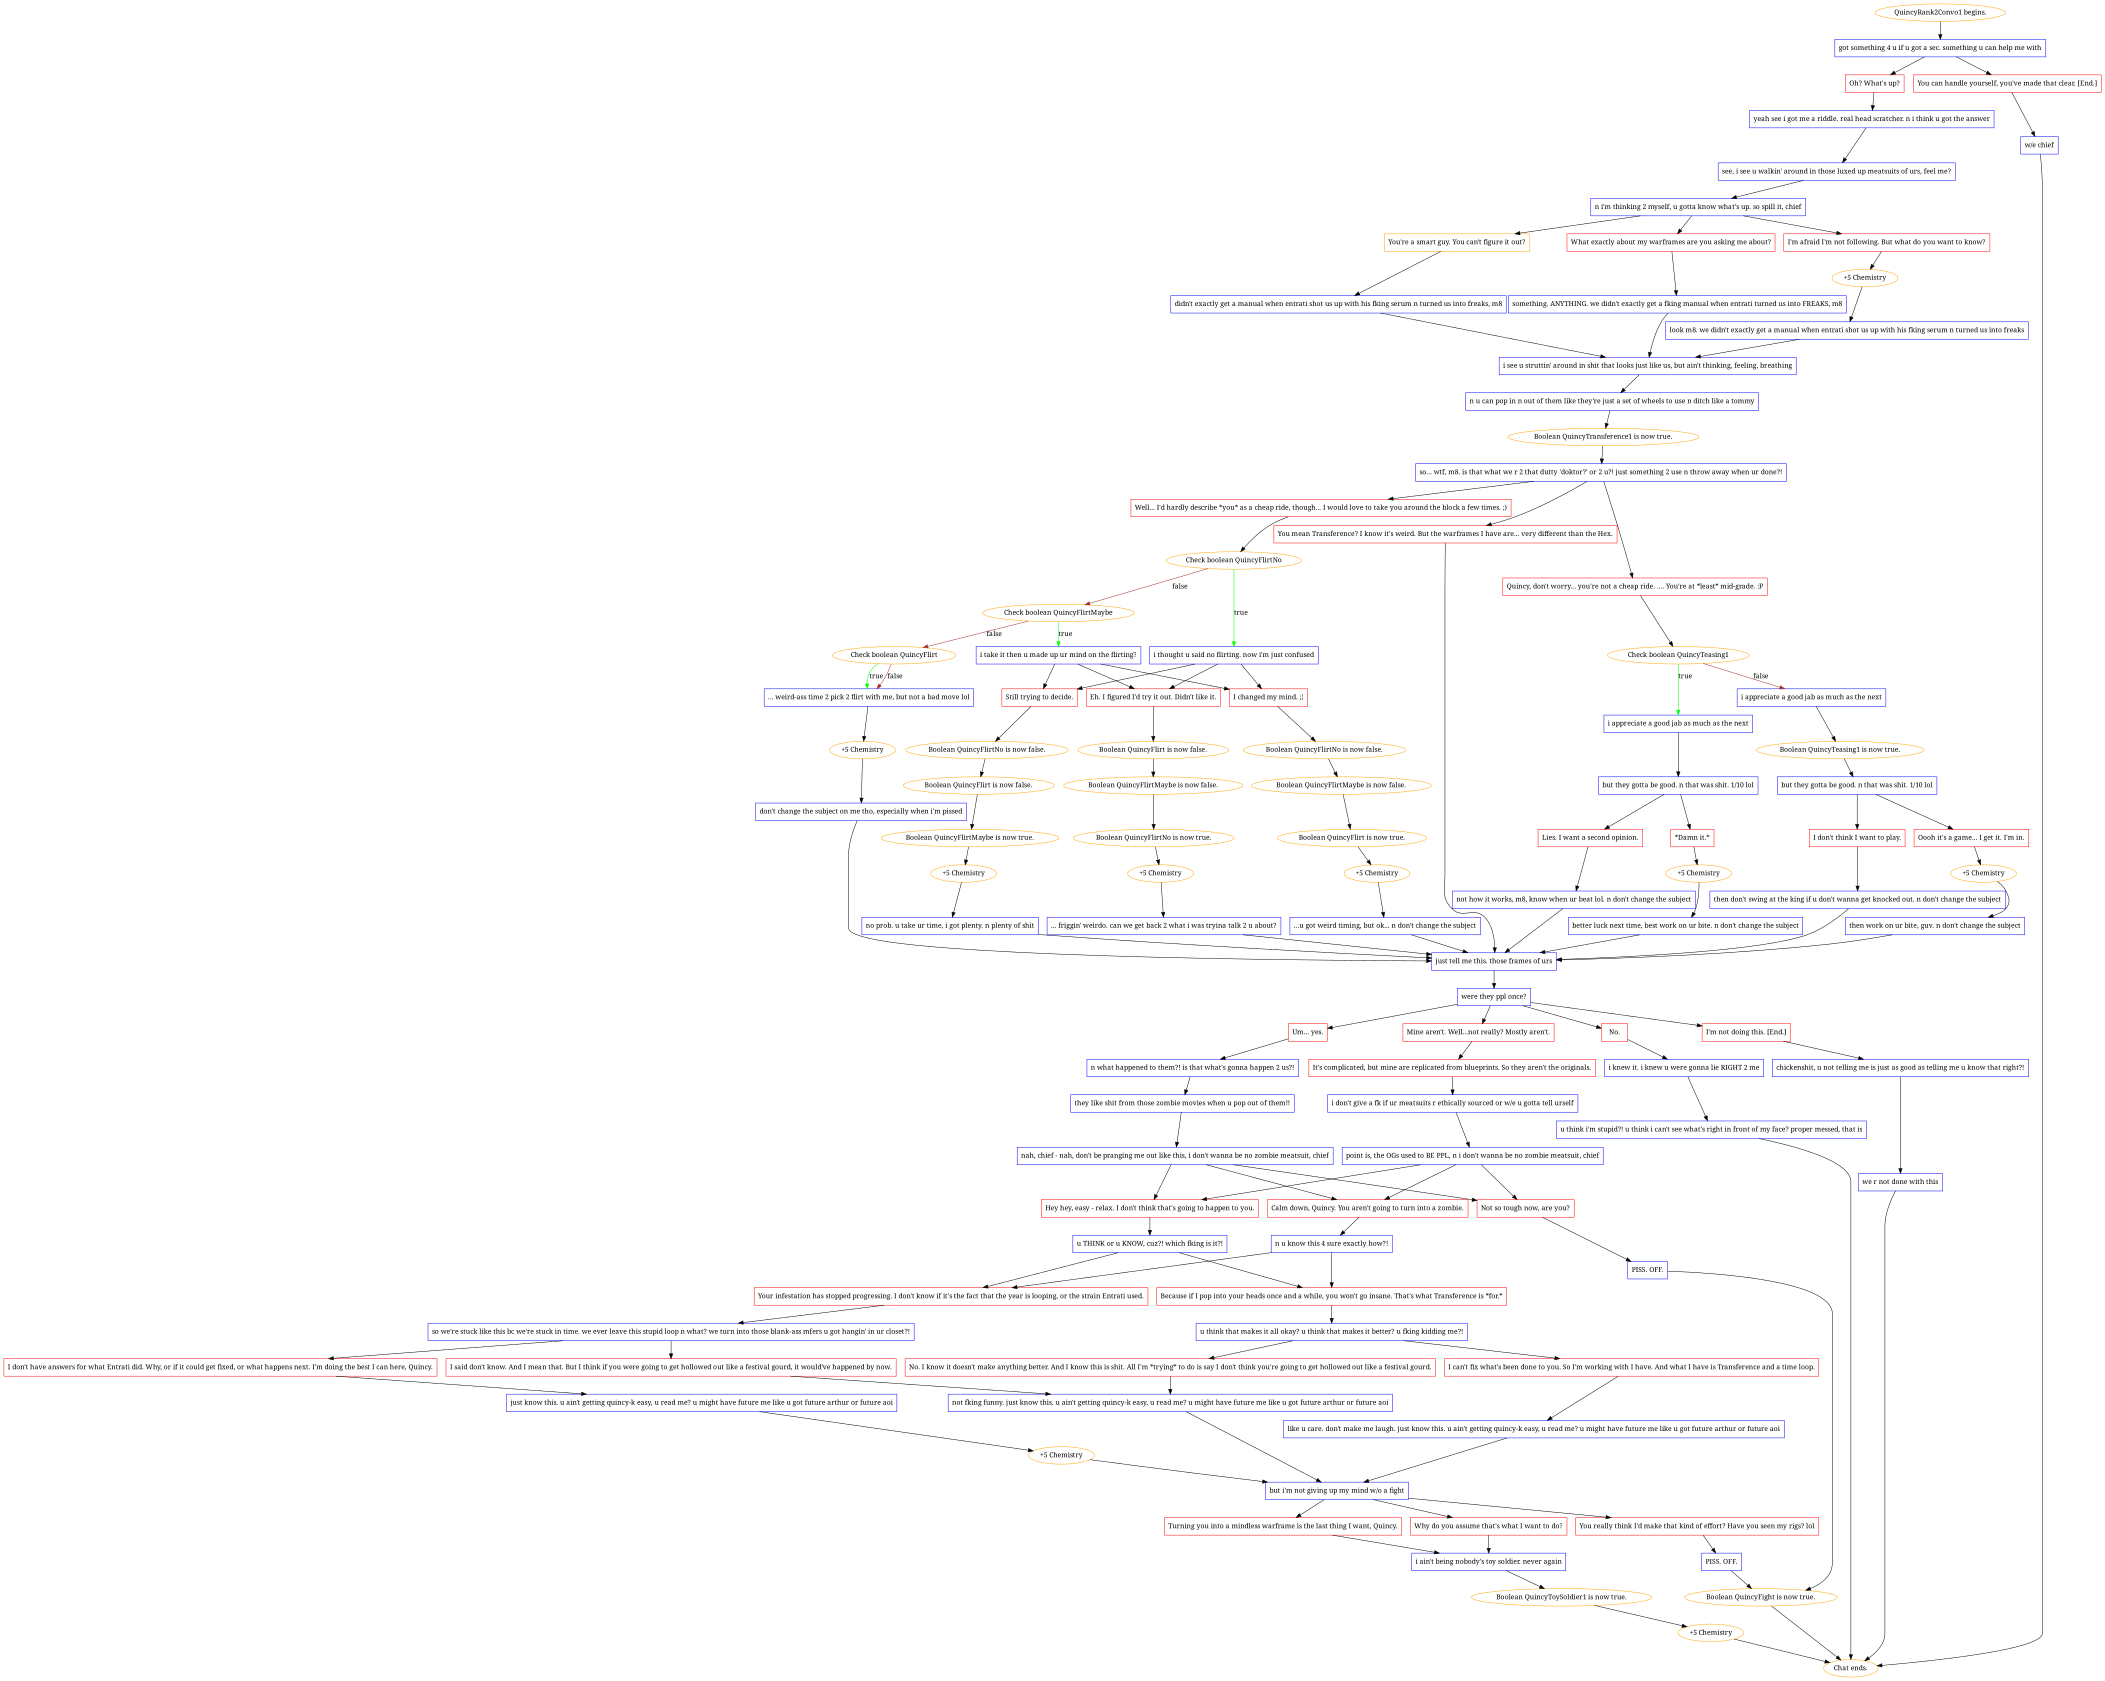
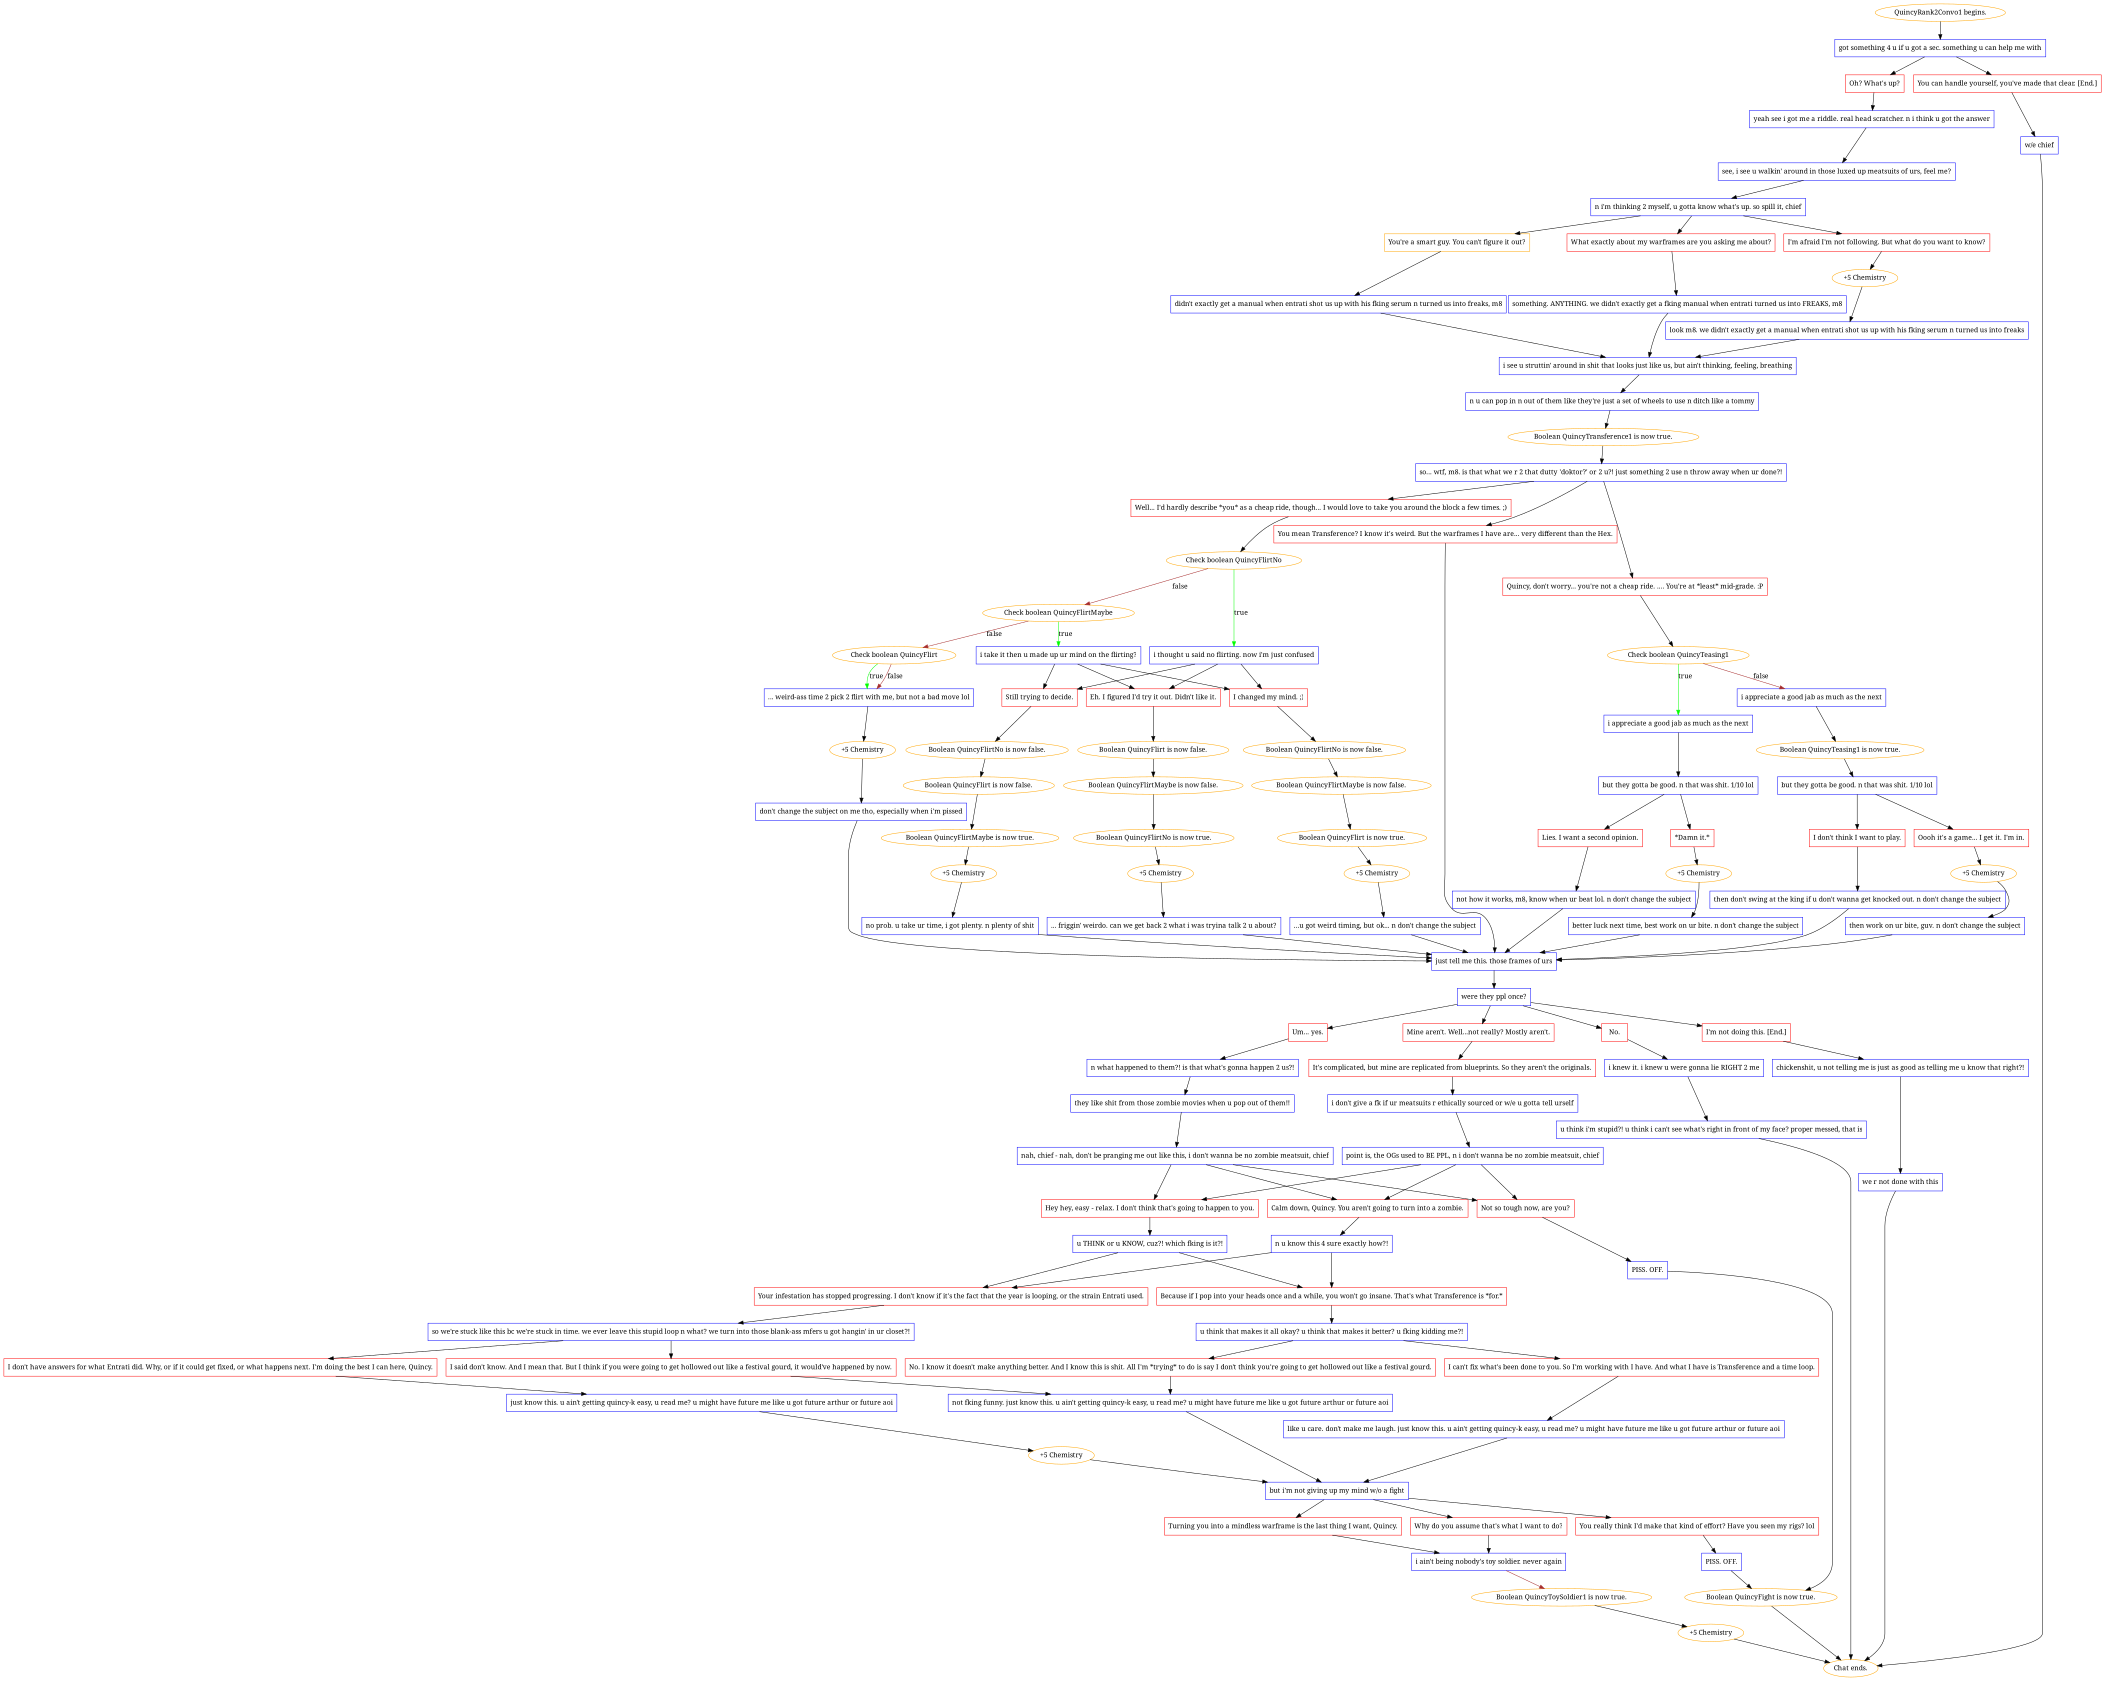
  digraph {
    fontname="Noto Serif"
    node [color=blue fontname="Noto Serif" shape=box]
    edge [fontname="Noto Serif"]
    "QuincyRank2Convo1 begins." [color=orange shape=""]
    n2 [label="got something 4 u if u got a sec. something u can help me with"]
    n3 [color=red label="Oh? What's up?"]
    n4 [color=red label="You can handle yourself, you've made that clear. [End.]"]
    n5 [label="yeah see i got me a riddle. real head scratcher. n i think u got the answer"]
    n6 [label="w/e chief"]
    n7 [label="see, i see u walkin' around in those luxed up meatsuits of urs, feel me?"]
    "Chat ends." [color=orange shape=""]
    n9 [label="n i'm thinking 2 myself, u gotta know what's up. so spill it, chief"]
    n10 [color=red label="What exactly about my warframes are you asking me about?"]
    n11 [color=red label="I'm afraid I'm not following. But what do you want to know?"]
    n12 [color=orange label="You're a smart guy. You can't figure it out?"]
    n13 [label="something. ANYTHING. we didn't exactly get a fking manual when entrati turned us into FREAKS, m8"]
    n14 [color=orange label="+5 Chemistry" shape=""]
    n15 [label="didn't exactly get a manual when entrati shot us up with his fking serum n turned us into freaks, m8"]
    n16 [label="i see u struttin' around in shit that looks just like us, but ain't thinking, feeling, breathing"]
    n17 [label="look m8. we didn't exactly get a manual when entrati shot us up with his fking serum n turned us into freaks"]
    n18 [label="n u can pop in n out of them like they're just a set of wheels to use n ditch like a tommy"]
    n19 [color=orange label="Boolean QuincyTransference1 is now true." shape=""]
    n20 [label="so... wtf, m8. is that what we r 2 that dutty 'doktor?' or 2 u?! just something 2 use n throw away when ur done?!"]
    n21 [color=red label="You mean Transference? I know it's weird. But the warframes I have are... very different than the Hex."]
    n22 [color=red label="Quincy, don't worry... you're not a cheap ride. .... You're at *least* mid-grade. :P"]
    n23 [color=red label="Well... I'd hardly describe *you* as a cheap ride, though... I would love to take you around the block a few times. ;)"]
    n24 [label="just tell me this. those frames of urs"]
    n25 [color=orange label="Check boolean QuincyTeasing1" shape=""]
    n26 [color=orange label="Check boolean QuincyFlirtNo" shape=""]
    n27 [label="were they ppl once?"]
    n28 [label="i appreciate a good jab as much as the next"]
    n29 [label="i appreciate a good jab as much as the next"]
    n30 [label="i thought u said no flirting. now i'm just confused"]
    n31 [color=orange label="Check boolean QuincyFlirtMaybe" shape=""]
    n32 [color=red label="Um... yes."]
    n33 [color=red label="Mine aren't. Well...not really? Mostly aren't."]
    n34 [color=red label="No."]
    n35 [color=red label="I'm not doing this. [End.]"]
    n36 [label="but they gotta be good. n that was shit. 1/10 lol"]
    n37 [color=orange label="Boolean QuincyTeasing1 is now true." shape=""]
    n38 [color=red label="I changed my mind. ;)"]
    n39 [color=red label="Eh. I figured I'd try it out. Didn't like it."]
    n40 [color=red label="Still trying to decide."]
    n41 [label="i take it then u made up ur mind on the flirting?"]
    n42 [color=orange label="Check boolean QuincyFlirt" shape=""]
    n43 [label="n what happened to them?! is that what's gonna happen 2 us?!"]
    n44 [color=red label="It's complicated, but mine are replicated from blueprints. So they aren't the originals."]
    n45 [label="i knew it. i knew u were gonna lie RIGHT 2 me"]
    n46 [label="chickenshit, u not telling me is just as good as telling me u know that right?!"]
    n47 [color=red label="*Damn it.*"]
    n48 [color=red label="Lies. I want a second opinion."]
    n49 [label="but they gotta be good. n that was shit. 1/10 lol"]
    n50 [color=orange label="Boolean QuincyFlirtNo is now false." shape=""]
    n51 [color=orange label="Boolean QuincyFlirt is now false." shape=""]
    n52 [color=orange label="Boolean QuincyFlirtNo is now false." shape=""]
    n53 [label="... weird-ass time 2 pick 2 flirt with me, but not a bad move lol"]
    n54 [label="they like shit from those zombie movies when u pop out of them!!"]
    n55 [label="i don't give a fk if ur meatsuits r ethically sourced or w/e u gotta tell urself"]
    n56 [label="u think i'm stupid?! u think i can't see what's right in front of my face? proper messed, that is"]
    n57 [label="we r not done with this"]
    n58 [color=orange label="+5 Chemistry" shape=""]
    n59 [label="not how it works, m8, know when ur beat lol. n don't change the subject"]
    n60 [color=red label="I don't think I want to play."]
    n61 [color=red label="Oooh it's a game... I get it. I'm in."]
    n62 [color=orange label="Boolean QuincyFlirtMaybe is now false." shape=""]
    n63 [color=orange label="Boolean QuincyFlirtMaybe is now false." shape=""]
    n64 [color=orange label="Boolean QuincyFlirt is now false." shape=""]
    n65 [color=orange label="+5 Chemistry" shape=""]
    n66 [label="nah, chief - nah, don't be pranging me out like this, i don't wanna be no zombie meatsuit, chief"]
    n67 [label="point is, the OGs used to BE PPL, n i don't wanna be no zombie meatsuit, chief"]
    n68 [label="better luck next time, best work on ur bite. n don't change the subject"]
    n69 [label="then don't swing at the king if u don't wanna get knocked out. n don't change the subject"]
    n70 [color=orange label="+5 Chemistry" shape=""]
    n71 [color=orange label="Boolean QuincyFlirt is now true." shape=""]
    n72 [color=orange label="Boolean QuincyFlirtNo is now true." shape=""]
    n73 [color=orange label="Boolean QuincyFlirtMaybe is now true." shape=""]
    n74 [label="don't change the subject on me tho, especially when i'm pissed"]
    n75 [color=red label="Hey hey, easy - relax. I don't think that's going to happen to you."]
    n76 [color=red label="Calm down, Quincy. You aren't going to turn into a zombie."]
    n77 [color=red label="Not so tough now, are you?"]
    n78 [label="then work on ur bite, guv. n don't change the subject"]
    n79 [color=orange label="+5 Chemistry" shape=""]
    n80 [color=orange label="+5 Chemistry" shape=""]
    n81 [color=orange label="+5 Chemistry" shape=""]
    n82 [label="u THINK or u KNOW, cuz?! which fking is it?!"]
    n83 [label="n u know this 4 sure exactly how?!"]
    n84 [label="PISS. OFF."]
    n85 [label="...u got weird timing, but ok... n don't change the subject"]
    n86 [label="... friggin' weirdo. can we get back 2 what i was tryina talk 2 u about?"]
    n87 [label="no prob. u take ur time, i got plenty. n plenty of shit"]
    n88 [color=red label="Because if I pop into your heads once and a while, you won't go insane. That's what Transference is *for.*"]
    n89 [color=red label="Your infestation has stopped progressing. I don't know if it's the fact that the year is looping, or the strain Entrati used."]
    n90 [color=orange label="Boolean QuincyFight is now true." shape=""]
    n91 [label="u think that makes it all okay? u think that makes it better? u fking kidding me?!"]
    n92 [label="so we're stuck like this bc we're stuck in time. we ever leave this stupid loop n what? we turn into those blank-ass mfers u got hangin' in ur closet?!"]
    n93 [color=red label="No. I know it doesn't make anything better. And I know this is shit. All I'm *trying* to do is say I don't think you're going to get hollowed out like a festival gourd."]
    n94 [color=red label="I can't fix what's been done to you. So I'm working with I have. And what I have is Transference and a time loop."]
    n95 [color=red label="I don't have answers for what Entrati did. Why, or if it could get fixed, or what happens next. I'm doing the best I can here, Quincy."]
    n96 [color=red label="I said don't know. And I mean that. But I think if you were going to get hollowed out like a festival gourd, it would've happened by now."]
    n97 [label="not fking funny. just know this. u ain't getting quincy-k easy, u read me? u might have future me like u got future arthur or future aoi"]
    n98 [label="like u care. don't make me laugh. just know this. u ain't getting quincy-k easy, u read me? u might have future me like u got future arthur or future aoi"]
    n99 [label="just know this. u ain't getting quincy-k easy, u read me? u might have future me like u got future arthur or future aoi"]
    n100 [label="but i'm not giving up my mind w/o a fight"]
    n101 [color=orange label="+5 Chemistry" shape=""]
    n102 [color=red label="Turning you into a mindless warframe is the last thing I want, Quincy."]
    n103 [color=red label="Why do you assume that's what I want to do?"]
    n104 [color=red label="You really think I'd make that kind of effort? Have you seen my rigs? lol"]
    n105 [label="i ain't being nobody's toy soldier. never again"]
    n106 [label="PISS. OFF."]
    n107 [color=orange label="Boolean QuincyToySoldier1 is now true." shape=""]
    n108 [color=orange label="+5 Chemistry" shape=""]
    "QuincyRank2Convo1 begins." -> n2
    n2 -> n3
    n2 -> n4
    n3 -> n5
    n4 -> n6
    n5 -> n7
    n6 -> "Chat ends."
    n7 -> n9
    n9 -> n10
    n9 -> n11
    n9 -> n12
    n10 -> n13
    n11 -> n14
    n12 -> n15
    n13 -> n16
    n14 -> n17
    n15 -> n16
    n16 -> n18
    n17 -> n16
    n18 -> n19
    n19 -> n20
    n20 -> n21
    n20 -> n22
    n20 -> n23
    n21 -> n24
    n22 -> n25
    n23 -> n26
    n24 -> n27
    n25 -> n28 [color=green label=true]
    n25 -> n29 [color=brown label=false]
    n26 -> n30 [color=green label=true]
    n26 -> n31 [color=brown label=false]
    n27 -> n32
    n27 -> n33
    n27 -> n34
    n27 -> n35
    n28 -> n36
    n29 -> n37
    n30 -> n38
    n30 -> n39
    n30 -> n40
    n31 -> n41 [color=green label=true]
    n31 -> n42 [color=brown label=false]
    n32 -> n43
    n33 -> n44
    n34 -> n45
    n35 -> n46
    n36 -> n47
    n36 -> n48
    n37 -> n49
    n38 -> n50
    n39 -> n51
    n40 -> n52
    n41 -> n38
    n41 -> n39
    n41 -> n40
    n42 -> n53 [color=green label=true]
    n42 -> n53 [color=brown label=false]
    n43 -> n54
    n44 -> n55
    n45 -> n56
    n46 -> n57
    n47 -> n58
    n48 -> n59
    n49 -> n60
    n49 -> n61
    n50 -> n62
    n51 -> n63
    n52 -> n64
    n53 -> n65
    n54 -> n66
    n55 -> n67
    n56 -> "Chat ends."
    n57 -> "Chat ends."
    n58 -> n68
    n59 -> n24
    n60 -> n69
    n61 -> n70
    n62 -> n71
    n63 -> n72
    n64 -> n73
    n65 -> n74
    n66 -> n75
    n66 -> n76
    n66 -> n77
    n67 -> n75
    n67 -> n76
    n67 -> n77
    n68 -> n24
    n69 -> n24
    n70 -> n78
    n71 -> n79
    n72 -> n80
    n73 -> n81
    n74 -> n24
    n75 -> n82
    n76 -> n83
    n77 -> n84
    n78 -> n24
    n79 -> n85
    n80 -> n86
    n81 -> n87
    n82 -> n88
    n82 -> n89
    n83 -> n88
    n83 -> n89
    n84 -> n90
    n85 -> n24
    n86 -> n24
    n87 -> n24
    n88 -> n91
    n89 -> n92
    n90 -> "Chat ends."
    n91 -> n93
    n91 -> n94
    n92 -> n95
    n92 -> n96
    n93 -> n97
    n94 -> n98
    n95 -> n99
    n96 -> n97
    n97 -> n100
    n98 -> n100
    n99 -> n101
    n100 -> n102
    n100 -> n103
    n100 -> n104
    n101 -> n100
    n102 -> n105
    n103 -> n105
    n104 -> n106
-   n105 -> n107
+   n105 -> n107 [color=brown]
    n106 -> n90
    n107 -> n108
    n108 -> "Chat ends."
  }
